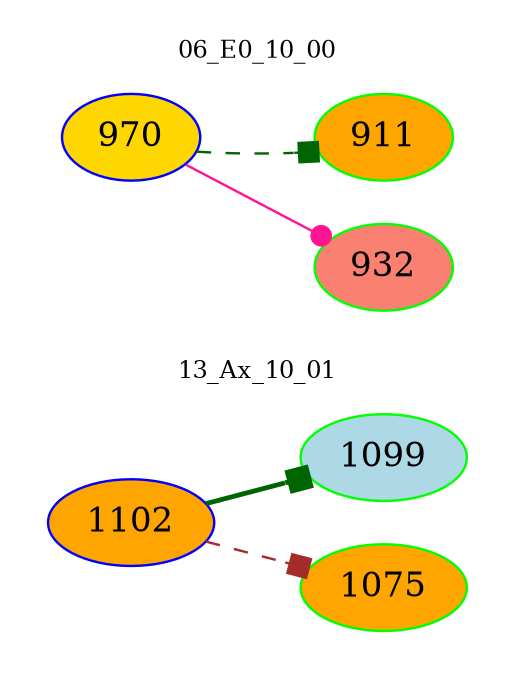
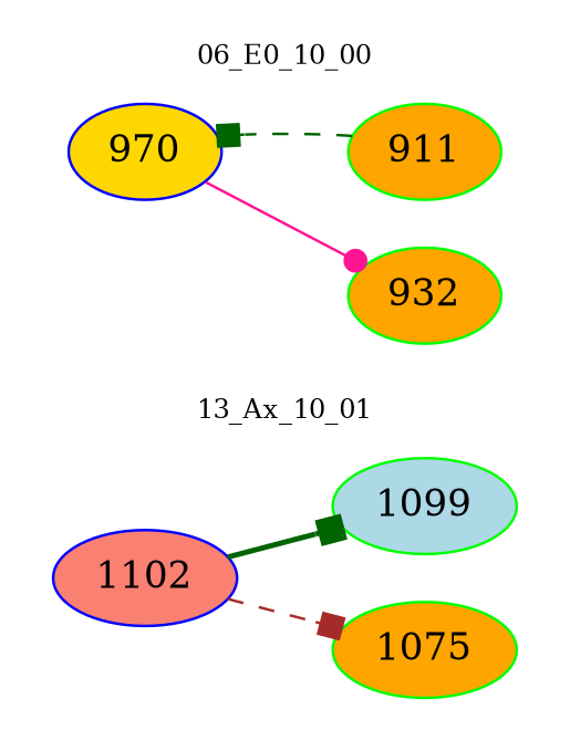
  digraph {
    rankdir=LR
    node [color=green fillcolor=salmon style=filled]
    edge [arrowhead=box color=darkgreen style=dashed]
-   n1 [color=blue fillcolor=orange label=1102]
+   n1 [color=blue label=1102]
    n2 [fillcolor=orange label=1075]
    n3 [fillcolor=lightblue label=1099]
    n4 [color=blue fillcolor=gold label=970]
-   n5 [label=932]
+   n5 [fillcolor=orange label=932]
    n6 [fillcolor=orange label=911]
    subgraph cluster_1 {
      color=white
      fontsize=10
      label="13_Ax_10_01"
      n1
      n2
      n3
    }
    subgraph cluster_2 {
      color=white
      fontsize=10
      label="06_E0_10_00"
      n4
      n5
      n6
    }
    n1 -> n2 [color=brown]
    n1 -> n3 [style=bold]
    n4 -> n5 [arrowhead=dot color=deeppink style=solid]
-   n4 -> n6
+   n6 -> n4
  }
